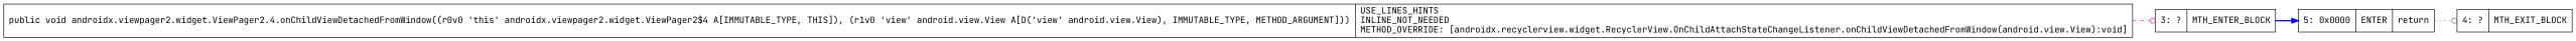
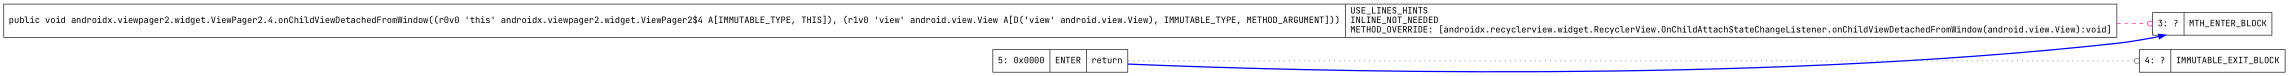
  digraph {
    fontname="JetBrains Mono"
    rankdir=LR
    node [fontname="JetBrains Mono" shape=record]
    edge [arrowhead=odot fontname="JetBrains Mono"]
    n1 [label="{3\:\ ?|MTH_ENTER_BLOCK\l}"]
    n2 [label="{5\:\ 0x0000|ENTER\l|return\l}"]
-   n3 [label="{4\:\ ?|MTH_EXIT_BLOCK\l}"]
+   n3 [label="{4\:\ ?|IMMUTABLE_EXIT_BLOCK\l}"]
    n4 [label="{public void androidx.viewpager2.widget.ViewPager2.4.onChildViewDetachedFromWindow((r0v0 'this' androidx.viewpager2.widget.ViewPager2$4 A[IMMUTABLE_TYPE, THIS]), (r1v0 'view' android.view.View A[D('view' android.view.View), IMMUTABLE_TYPE, METHOD_ARGUMENT]))  | USE_LINES_HINTS\lINLINE_NOT_NEEDED\lMETHOD_OVERRIDE: [androidx.recyclerview.widget.RecyclerView.OnChildAttachStateChangeListener.onChildViewDetachedFromWindow(android.view.View):void]\l}"]
-   n1 -> n2 [arrowhead=normal color=blue style=bold]
+   n2 -> n1 [arrowhead=normal color=blue style=bold]
    n2 -> n3 [color=gray40 style=dotted]
    n4 -> n1 [color=deeppink style=dashed]
  }
